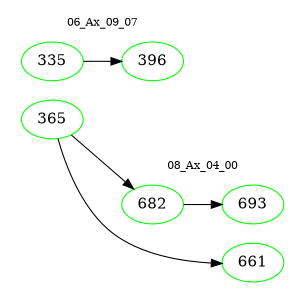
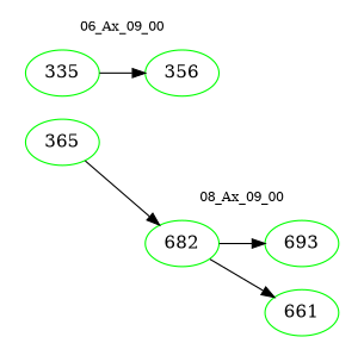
  digraph {
    rankdir=LR
    node [color=green]
    edge [color=black]
    n1 [label=682]
    n2 [label=661]
    n3 [label=693]
    n4 [label=365]
    n5 [label=335]
-   n6 [label=396]
+   n6 [label=356]
    subgraph cluster_1 {
      color=white
      fontsize=10
-     label="08_Ax_04_00"
+     label="08_Ax_09_00"
      n1
      n2
      n3
    }
    subgraph cluster_2 {
      color=white
      fontsize=10
-     label="06_Ax_09_07"
+     label="06_Ax_09_00"
      n4
      n5
      n6
    }
-   n4 -> n2
+   n1 -> n2
    n1 -> n3
    n4 -> n1
    n5 -> n6
  }
